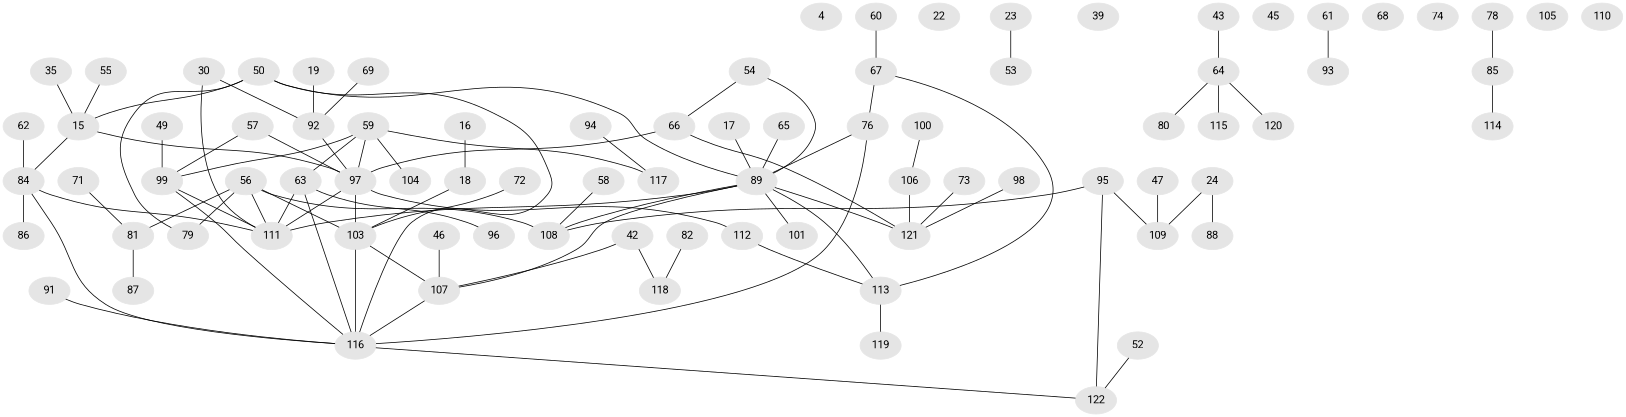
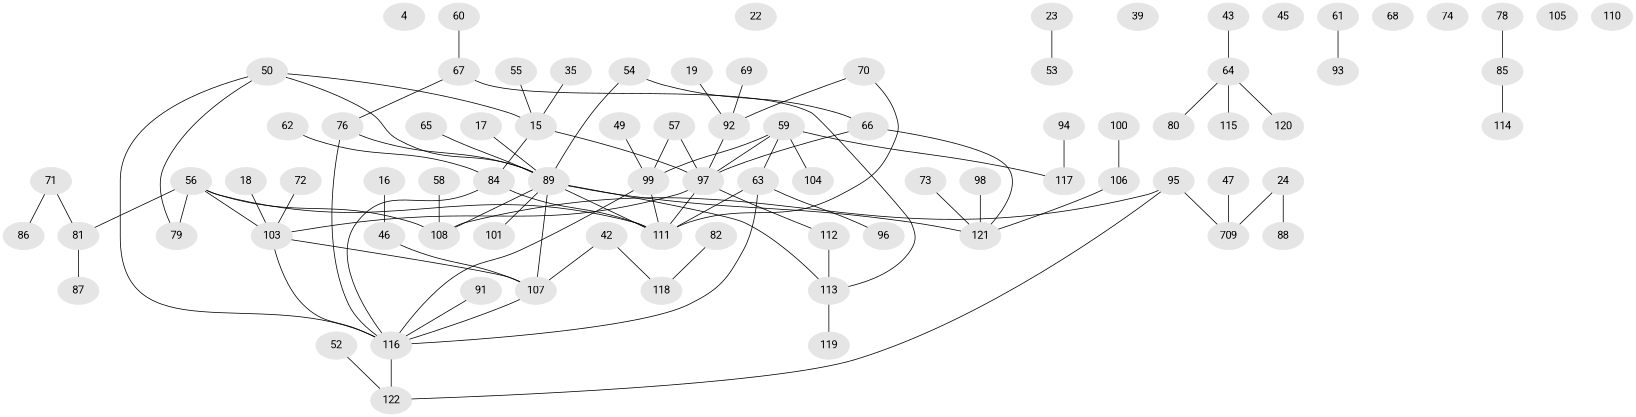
  graph {
    fontname=Roboto
    node [color=gray90 fontname=Roboto style=filled]
    edge [fontname=Roboto]
    4
    16
    18
    103 [super="+77"]
    89 [super="+7+26+40+44"]
    107 [super="+51"]
    108
    111 [super="+25+83"]
    121 [super="+38"]
    113
    101
    17
    116 [super="+28+29+90"]
    19
    92
    97 [super="+2"]
    22
    23
    53
    24
    88
-   109
+   109 [label=709]
    n23 [label=15 super="+6"]
    84 [super="+21"]
    35
    39
    42
    118
    43
    64
    80
    115
    120
    45
    46
    47
    99 [super="+10+9+14"]
    49
    50
    79
    122 [super="+37"]
    52
    54
    66
    55
    56 [super="+20"]
    81 [super="+48"]
    87
    57 [super="+30"]
    112
    58
    59
    63
    104
    117 [super="+13+3"]
    96
    67 [super="+12"]
    76
    60
    61
    93
    86
    62
    65
    119
    68
    69
-   70 [label=30]
+   70
    71
    72
    73
    74
    78
    85
    114
    82
    91
    94
    95 [super="+8"]
    98
    100
    106
    105
    110
-   16 -- 18
+   16 -- 46
    18 -- 103
    103 -- 107
    103 -- 116 [weight=2]
    89 -- 107
    89 -- 108
    89 -- 111 [weight=2]
    89 -- 121
    89 -- 113
    89 -- 101
    107 -- 116
    113 -- 119
    17 -- 89
    116 -- 122
    19 -- 92
    92 -- 97
    97 -- 103 [weight=2]
    97 -- 111
    97 -- 112
    23 -- 53
    24 -- 88
    24 -- 109
    n23 -- 97
    n23 -- 84
    84 -- 111
    84 -- 116
-   84 -- 86
+   71 -- 86
    35 -- n23
    42 -- 107
    42 -- 118
    43 -- 64
    64 -- 80
    64 -- 115
    64 -- 120
    46 -- 107
    47 -- 109
    99 -- 111
    99 -- 116
    49 -- 99
    50 -- 89
    50 -- 116
    50 -- n23
    50 -- 79
    52 -- 122
    54 -- 89
    54 -- 66
    66 -- 121
    66 -- 97 [weight=2]
    55 -- n23
    56 -- 103
    56 -- 108
    56 -- 111
    56 -- 79
    56 -- 81
    81 -- 87
    57 -- 97
    57 -- 99
    112 -- 113
    58 -- 108
    59 -- 97
    59 -- 99
    59 -- 63
    59 -- 104
    59 -- 117
    63 -- 111
    63 -- 116
    63 -- 96
    67 -- 113
    67 -- 76
    76 -- 89
    76 -- 116
    60 -- 67
    61 -- 93
    62 -- 84
    65 -- 89
    69 -- 92
    70 -- 111
    70 -- 92
    71 -- 81
    72 -- 103
    73 -- 121
    78 -- 85
    85 -- 114
    82 -- 118
    91 -- 116
    94 -- 117
    95 -- 108
    95 -- 109
    95 -- 122
    98 -- 121
    100 -- 106
    106 -- 121
  }
